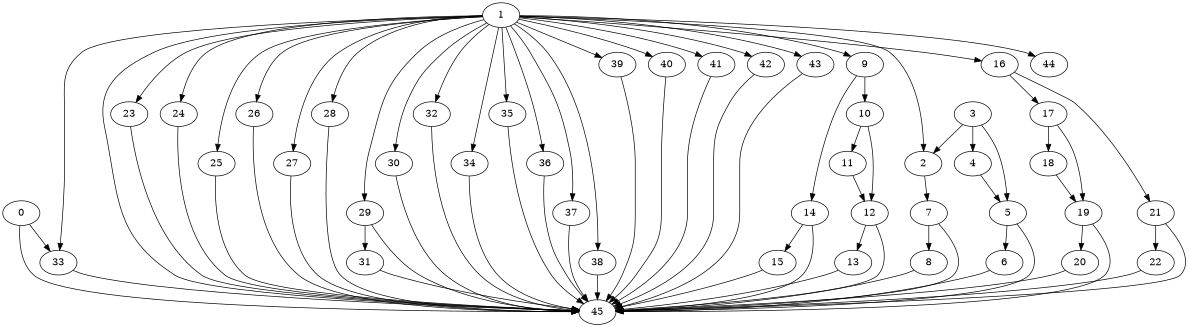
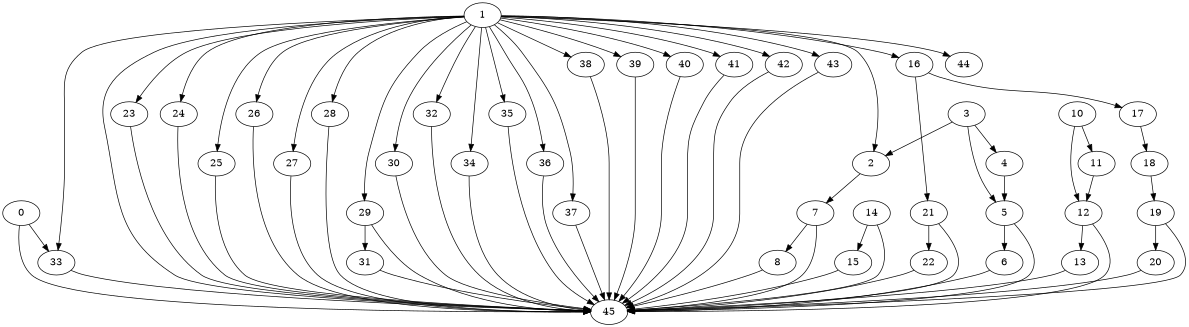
  digraph {
    0
    45
    33
    1
    2
-   9
    16
    23
    24
    25
    26
    27
    28
    29
    30
    32
    34
    35
    36
    37
    38
    39
    40
    41
    42
    43
    44
    7
    10
    14
    17
    21
    31
    3
    4
    5
    8
    6
    11
    12
    15
    13
    18
    19
    22
    20
    0 -> 45
    0 -> 33
    33 -> 45
    1 -> 45
    1 -> 33
    1 -> 2
-   1 -> 9
    1 -> 16
    1 -> 23
    1 -> 24
    1 -> 25
    1 -> 26
    1 -> 27
    1 -> 28
    1 -> 29
    1 -> 30
    1 -> 32
    1 -> 34
    1 -> 35
    1 -> 36
    1 -> 37
    1 -> 38
    1 -> 39
    1 -> 40
    1 -> 41
    1 -> 42
    1 -> 43
    1 -> 44
    2 -> 7
-   9 -> 10
-   9 -> 14
    16 -> 17
    16 -> 21
    23 -> 45
    24 -> 45
    25 -> 45
    26 -> 45
    27 -> 45
    28 -> 45
    29 -> 45
    29 -> 31
    30 -> 45
    32 -> 45
    34 -> 45
    35 -> 45
    36 -> 45
    37 -> 45
    38 -> 45
    39 -> 45
    40 -> 45
    41 -> 45
    42 -> 45
    43 -> 45
    7 -> 45
    7 -> 8
    10 -> 11
    10 -> 12
    14 -> 45
    14 -> 15
    17 -> 18
-   17 -> 19
    21 -> 45
    21 -> 22
    31 -> 45
    3 -> 2
    3 -> 4
    3 -> 5
    4 -> 5
    5 -> 45
    5 -> 6
    8 -> 45
    6 -> 45
    11 -> 12
    12 -> 45
    12 -> 13
    15 -> 45
    13 -> 45
    18 -> 19
    19 -> 45
    19 -> 20
    22 -> 45
    20 -> 45
  }
